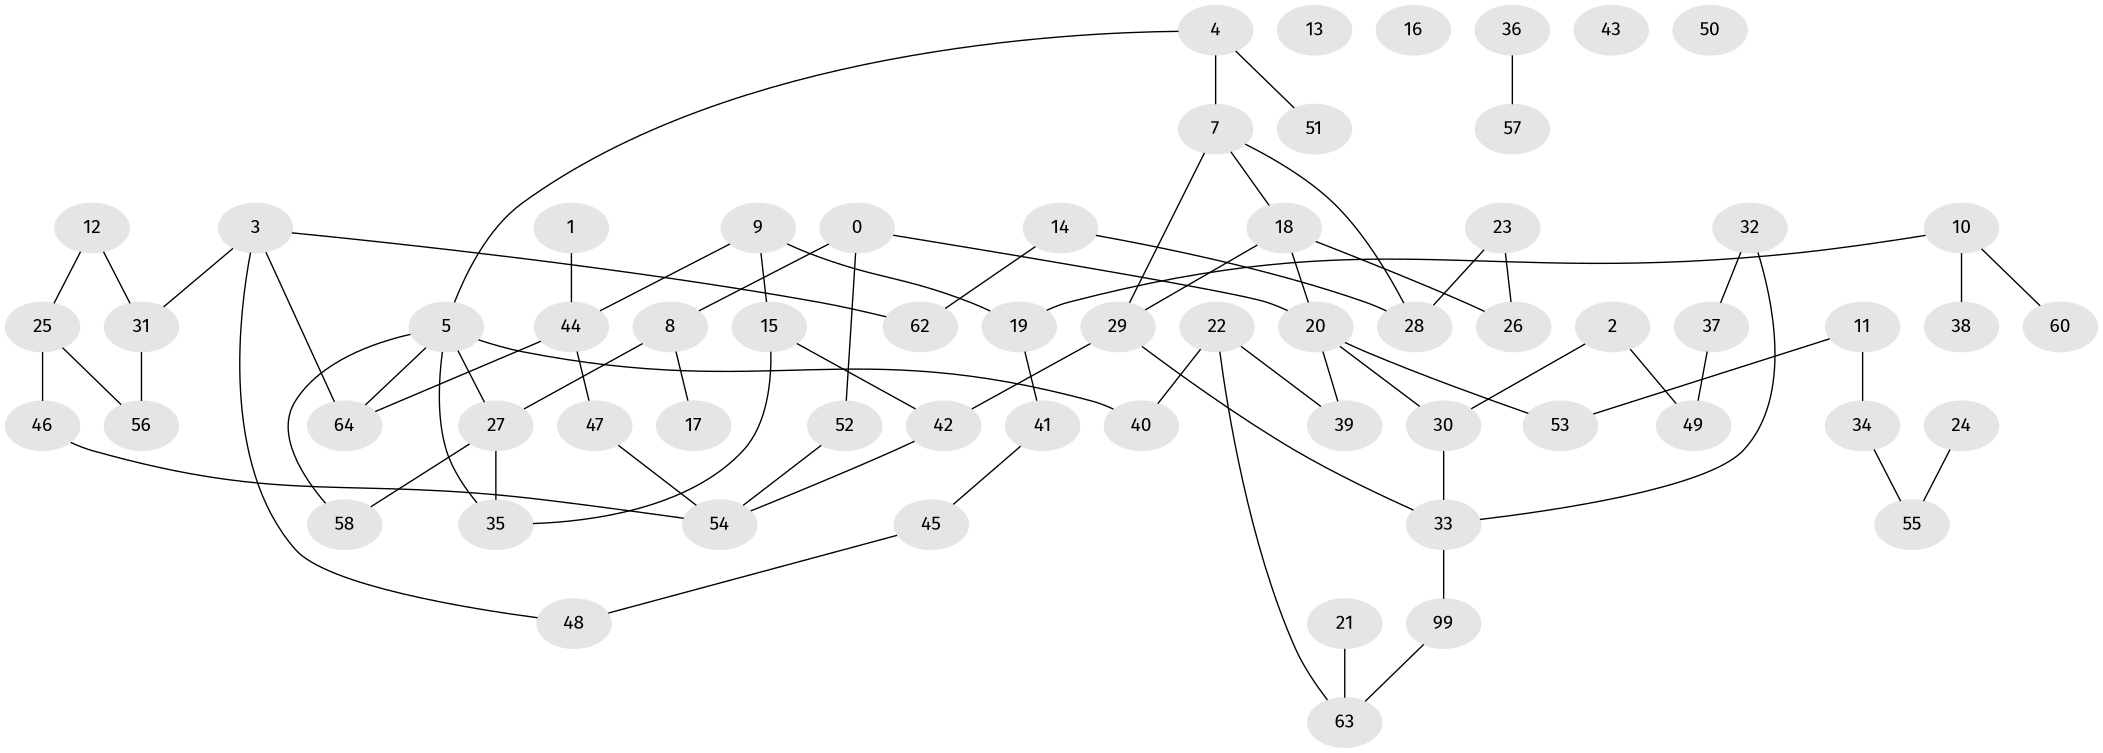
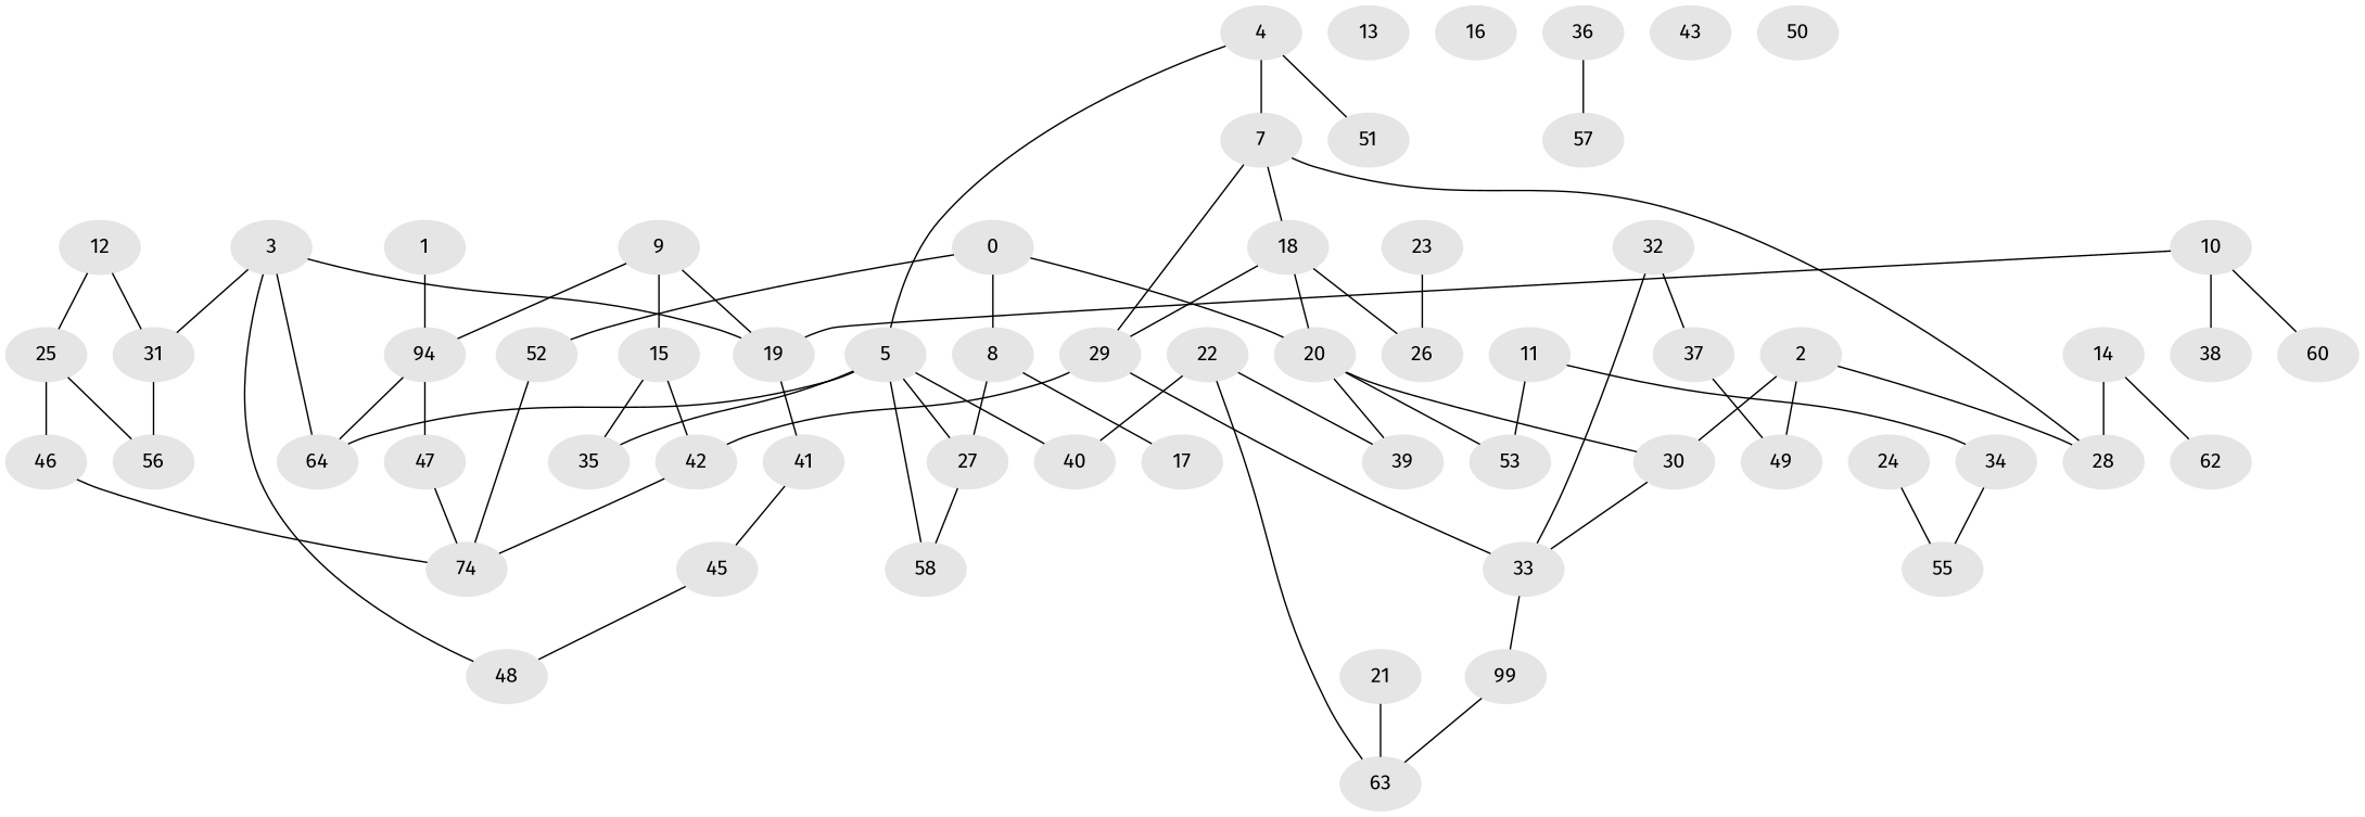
  graph {
    fontname="Fira Sans"
    node [color=gray90 fontname="Fira Sans" style=filled]
    edge [fontname="Fira Sans"]
    1
-   44
+   44 [label=94]
    n3 [label=64]
    47
    2
    30
    49
    21
    63
    33
    3
    31
    48
    62
    56
    4
    5
    7
    51
    27
    35
    40
    58
    18
    28
    29
    n27 [label=0]
    8
    20
    52
    17
    53
    39
-   54
+   54 [label=74]
    26
    42
    9
    15
    19
    41
    45
    10
    38
    60
    11
    34
    55
    12
    25
    46
    13
    14
    16
    22
    23
    24
    n57 [label=99]
    32
    37
    36
    57
    43
    50
    1 -- 44
    44 -- n3
    44 -- 47
    47 -- 54
    2 -- 30
    2 -- 49
    30 -- 33
    21 -- 63
    33 -- n57
    3 -- n3
    3 -- 31
    3 -- 48
-   3 -- 62
+   3 -- 19
    31 -- 56
    4 -- 5
    4 -- 7
    4 -- 51
    5 -- n3
    5 -- 27
    5 -- 35
    5 -- 40
    5 -- 58
    7 -- 18
    7 -- 28
    7 -- 29
-   27 -- 35
    27 -- 58
    18 -- 29
    18 -- 20
    18 -- 26
    29 -- 33
    29 -- 42
    n27 -- 8
    n27 -- 20
    n27 -- 52
    8 -- 27
    8 -- 17
    20 -- 30
    20 -- 53
    20 -- 39
    52 -- 54
    42 -- 54
    9 -- 44
    9 -- 15
    9 -- 19
    15 -- 35
    15 -- 42
    19 -- 41
    41 -- 45
    45 -- 48
    10 -- 19
    10 -- 38
    10 -- 60
    11 -- 53
    11 -- 34
    34 -- 55
    12 -- 31
    12 -- 25
    25 -- 56
    25 -- 46
    46 -- 54
    14 -- 62
    14 -- 28
    22 -- 63
    22 -- 40
    22 -- 39
-   23 -- 28
+   2 -- 28
    23 -- 26
    24 -- 55
    n57 -- 63
    32 -- 33
    32 -- 37
    37 -- 49
    36 -- 57
  }
